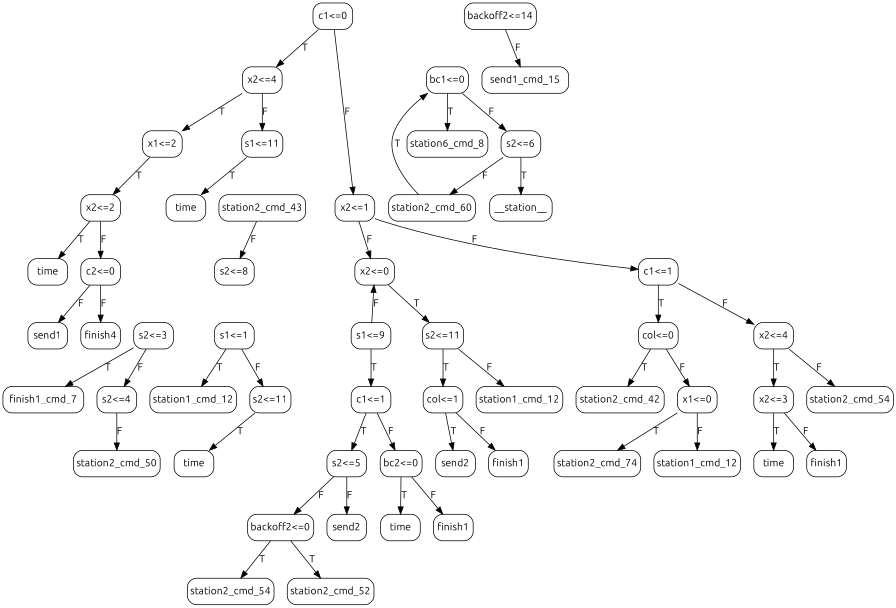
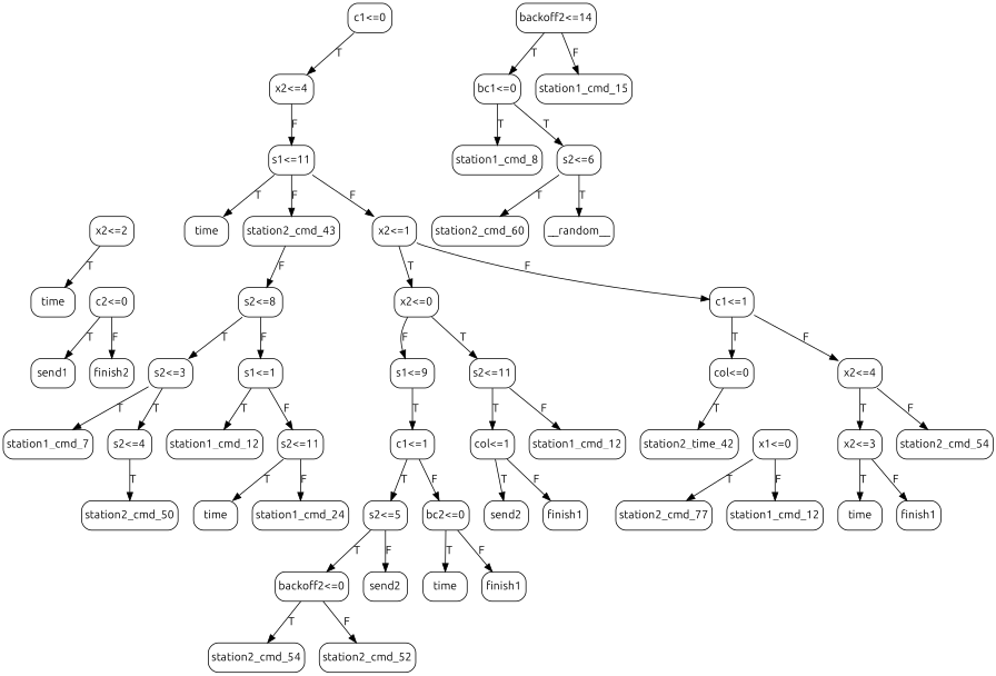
  digraph {
    fontname=Ubuntu
    node [fontname=Ubuntu margin="0.05,0.05" shape=box style=rounded]
    edge [fontname=Ubuntu]
    n1 [label=time]
    n2 [label=send1]
-   n3 [label=finish4]
+   n3 [label=finish2]
    n4 [label="c2<=0"]
    n5 [label="x2<=2"]
-   n6 [label=finish1_cmd_7]
+   n6 [label=station1_cmd_7]
    n7 [label=station2_cmd_50]
    n8 [label="s2<=4"]
    n9 [label="s2<=3"]
    n10 [label=station1_cmd_12]
    n11 [label=time]
+   n12 [label=station1_cmd_24]
    n13 [label="s2<=11"]
    n14 [label="s1<=1"]
    n15 [label="s2<=8"]
-   n16 [label="x1<=2"]
    n17 [label=time]
    n18 [label=station2_cmd_43]
    n19 [label="s1<=11"]
    n20 [label="x2<=4"]
    n21 [label=send2]
    n22 [label=finish1]
    n23 [label="col<=1"]
    n24 [label=station1_cmd_12]
    n25 [label="s2<=11"]
    n26 [label=station2_cmd_54]
    n27 [label=station2_cmd_52]
    n28 [label="backoff2<=0"]
    n29 [label=send2]
    n30 [label="s2<=5"]
    n31 [label=time]
    n32 [label=finish1]
    n33 [label="bc2<=0"]
    n34 [label="c1<=1"]
-   n35 [label=station6_cmd_8]
-   n36 [label=__station__]
+   n35 [label=station1_cmd_8]
+   n36 [label=__random__]
    n37 [label=station2_cmd_60]
    n38 [label="s2<=6"]
    n39 [label="bc1<=0"]
-   n40 [label=send1_cmd_15]
+   n40 [label=station1_cmd_15]
    n41 [label="backoff2<=14"]
    n42 [label="s1<=9"]
    n43 [label="x2<=0"]
-   n44 [label=station2_cmd_42]
-   n45 [label=station2_cmd_74]
+   n44 [label=station2_time_42]
+   n45 [label=station2_cmd_77]
    n46 [label=station1_cmd_12]
    n47 [label="x1<=0"]
    n48 [label="col<=0"]
    n49 [label=time]
    n50 [label=finish1]
    n51 [label="x2<=3"]
    n52 [label=station2_cmd_54]
    n53 [label="x2<=4"]
    n54 [label="c1<=1"]
    n55 [label="x2<=1"]
    n56 [label="c1<=0"]
-   n4 -> n2 [label=F]
+   n4 -> n2 [label=T]
    n4 -> n3 [label=F]
    n5 -> n1 [label=T]
-   n5 -> n4 [label=F]
-   n8 -> n7 [label=F]
+   n8 -> n7 [label=T]
    n9 -> n6 [label=T]
-   n9 -> n8 [label=F]
+   n9 -> n8 [label=T]
    n13 -> n11 [label=T]
+   n13 -> n12 [label=F]
    n14 -> n10 [label=T]
    n14 -> n13 [label=F]
-   n16 -> n5 [label=T]
+   n15 -> n9 [label=T]
+   n15 -> n14 [label=F]
    n18 -> n15 [label=F]
    n19 -> n17 [label=T]
-   n20 -> n16 [label=T]
+   n19 -> n18 [label=F]
    n20 -> n19 [label=F]
    n23 -> n21 [label=T]
    n23 -> n22 [label=F]
    n25 -> n23 [label=T]
    n25 -> n24 [label=F]
    n28 -> n26 [label=T]
-   n28 -> n27 [label=T]
-   n30 -> n28 [label=F]
+   n28 -> n27 [label=F]
+   n30 -> n28 [label=T]
    n30 -> n29 [label=F]
    n33 -> n31 [label=T]
    n33 -> n32 [label=F]
    n34 -> n30 [label=T]
    n34 -> n33 [label=F]
    n38 -> n36 [label=T]
-   n38 -> n37 [label=F]
+   n38 -> n37 [label=T]
    n39 -> n35 [label=T]
-   n39 -> n38 [label=F]
-   n37 -> n39 [label=T]
+   n39 -> n38 [label=T]
+   n41 -> n39 [label=T]
    n41 -> n40 [label=F]
    n42 -> n34 [label=T]
    n43 -> n25 [label=T]
-   n42 -> n43 [label=F]
+   n43 -> n42 [label=F]
    n47 -> n45 [label=T]
    n47 -> n46 [label=F]
    n48 -> n44 [label=T]
-   n48 -> n47 [label=F]
    n51 -> n49 [label=T]
    n51 -> n50 [label=F]
    n53 -> n51 [label=T]
    n53 -> n52 [label=F]
    n54 -> n48 [label=T]
    n54 -> n53 [label=F]
-   n55 -> n43 [label=F]
+   n55 -> n43 [label=T]
    n55 -> n54 [label=F]
    n56 -> n20 [label=T]
-   n56 -> n55 [label=F]
+   n19 -> n55 [label=F]
  }
